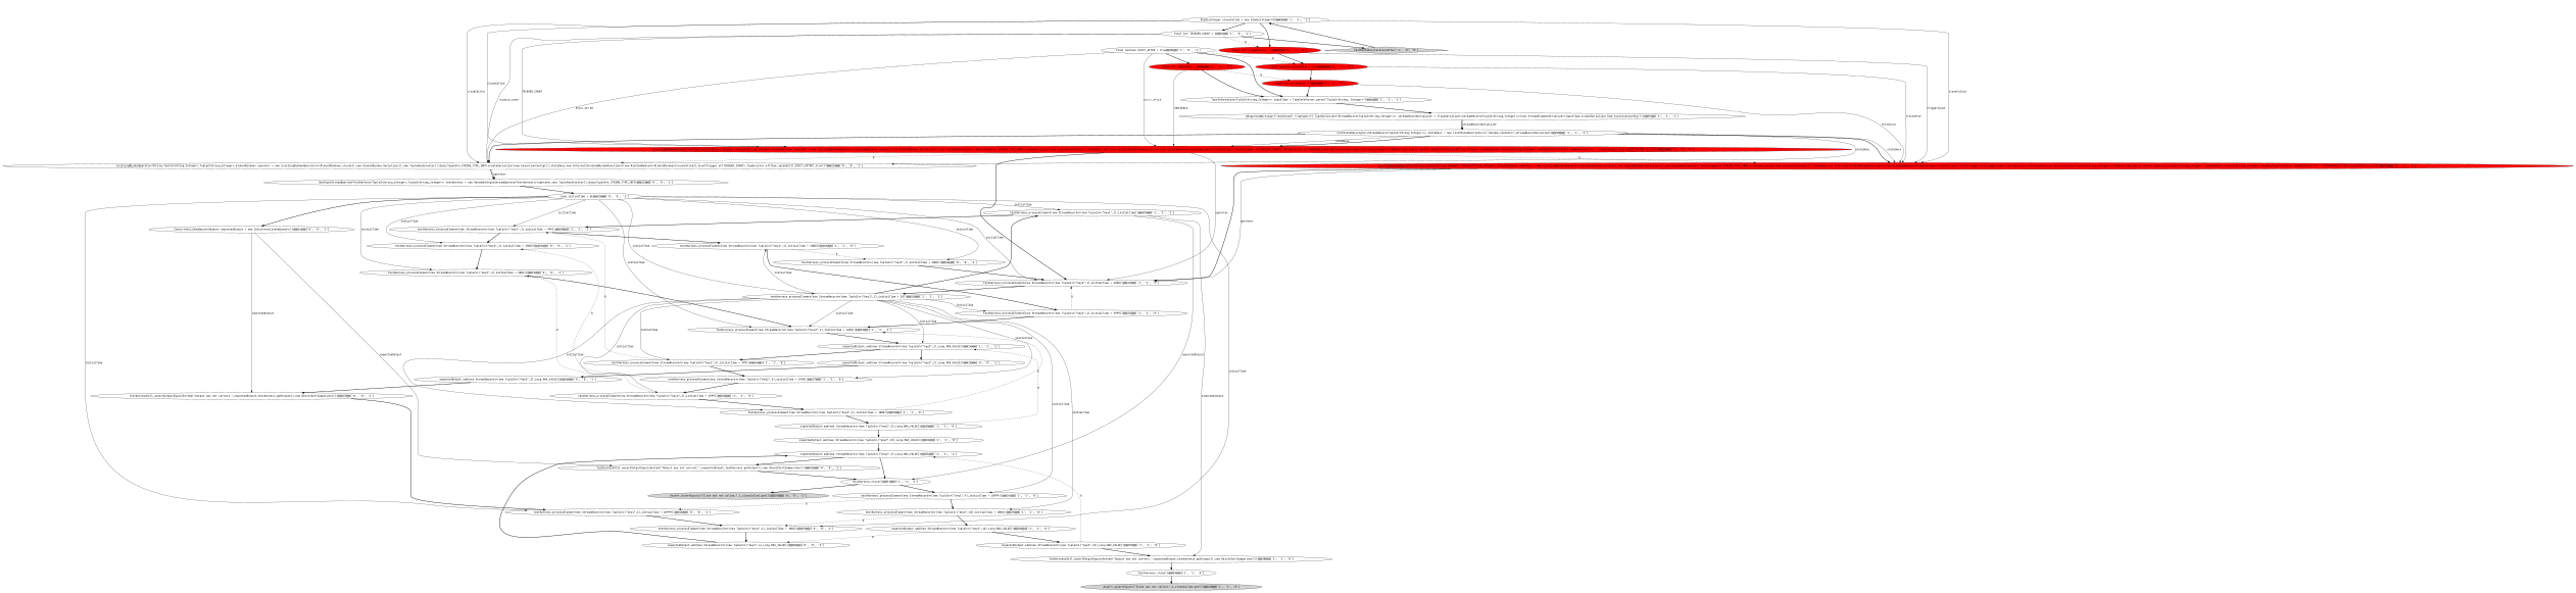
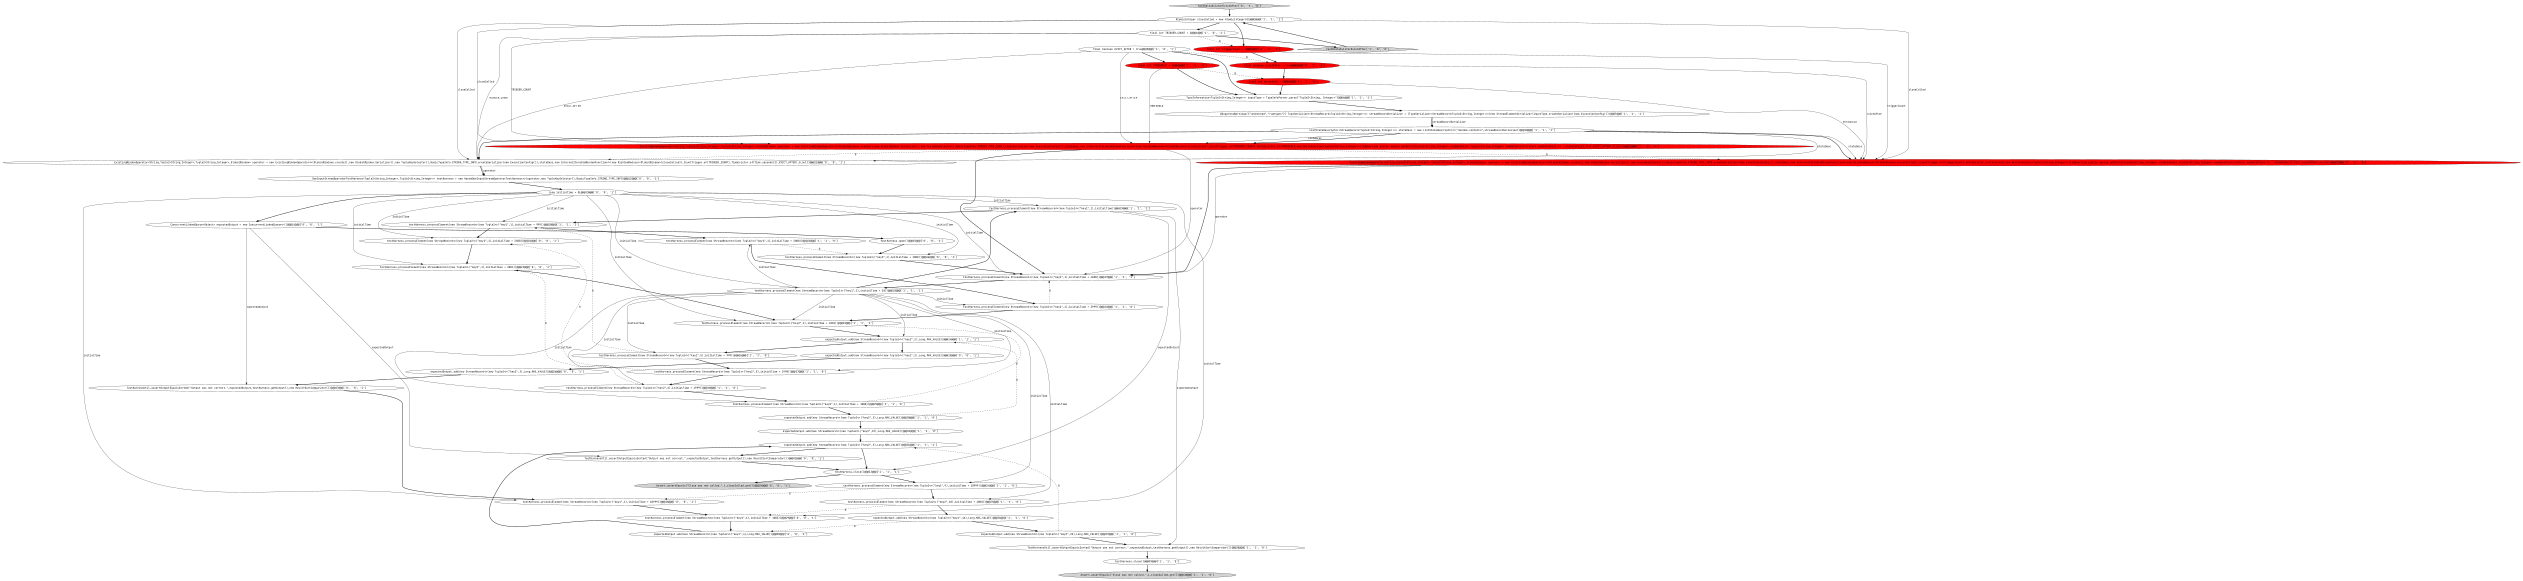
  digraph {
    fontname="JetBrains Mono"
    node [fillcolor=white fontname="JetBrains Mono" shape=ellipse style=filled]
    edge [fontname="JetBrains Mono" style=bold]
    n1 [label="expectedOutput.add(new StreamRecord<>(new Tuple2<>(\"key2\",15),Long.MAX_VALUE))@@@31@@@['1', '1', '0']"]
    n2 [label="expectedOutput.add(new StreamRecord<>(new Tuple2<>(\"key2\",5),Long.MAX_VALUE))@@@31@@@['1', '1', '1']"]
    n3 [label="TestHarnessUtil.assertOutputEqualsSorted(\"Output was not correct.\",expectedOutput,testHarness.getOutput(),new ResultSortComparator())@@@32@@@['0', '0', '1']"]
    n4 [label="testHarness.close()@@@33@@@['1', '1', '1']"]
    n5 [fillcolor=red label="final int THRESHOLD = 2@@@6@@@['1', '0', '0']"]
    n6 [fillcolor=red label="final int threshold = 2@@@6@@@['0', '1', '0']"]
    n7 [label="TypeInformation<Tuple2<String,Integer>> inputType = TypeInfoParser.parse(\"Tuple2<String, Integer>\")@@@6@@@['1', '1', '1']"]
    n8 [fillcolor=red label="EvictingWindowOperator<String,Tuple2<String,Integer>,Tuple2<String,Integer>,GlobalWindow> operator = new EvictingWindowOperator<>(GlobalWindows.create(),new GlobalWindow.Serializer(),new TupleKeySelector(),BasicTypeInfo.STRING_TYPE_INFO.createSerializer(new ExecutionConfig()),stateDesc,new InternalIterableWindowFunction<>(new RichSumReducer<GlobalWindow>(closeCalled)),CountTrigger.of(TRIGGER_COUNT),DeltaEvictor.of(THRESHOLD,new DeltaFunction<Tuple2<String,Integer>>(){@Override public double getDelta(Tuple2<String,Integer> oldDataPoint,Tuple2<String,Integer> newDataPoint){return newDataPoint.f1 - oldDataPoint.f1}},EVICT_AFTER),0,null)@@@12@@@['1', '0', '0']"]
    n9 [fillcolor=red label="EvictingWindowOperator<String,Tuple2<String,Integer>,Tuple2<String,Integer>,GlobalWindow> operator = new EvictingWindowOperator<>(GlobalWindows.create(),new GlobalWindow.Serializer(),new TupleKeySelector(),BasicTypeInfo.STRING_TYPE_INFO.createSerializer(new ExecutionConfig()),stateDesc,new InternalIterableWindowFunction<>(new RichSumReducer<GlobalWindow>(closeCalled)),CountTrigger.of(triggerCount),DeltaEvictor.of(threshold,new DeltaFunction<Tuple2<String,Integer>>(){@Override public double getDelta(Tuple2<String,Integer> oldDataPoint,Tuple2<String,Integer> newDataPoint){return newDataPoint.f1 - oldDataPoint.f1}},evictAfter),0,null)@@@12@@@['0', '1', '0']"]
    n10 [label="@SuppressWarnings({\"unchecked\",\"rawtypes\"}) TypeSerializer<StreamRecord<Tuple2<String,Integer>>> streamRecordSerializer = (TypeSerializer<StreamRecord<Tuple2<String,Integer>>>)new StreamElementSerializer(inputType.createSerializer(new ExecutionConfig()))@@@7@@@['1', '1', '1']"]
    n11 [label="EvictingWindowOperator<String,Tuple2<String,Integer>,Tuple2<String,Integer>,GlobalWindow> operator = new EvictingWindowOperator<>(GlobalWindows.create(),new GlobalWindow.Serializer(),new TupleKeySelector(),BasicTypeInfo.STRING_TYPE_INFO.createSerializer(new ExecutionConfig()),stateDesc,new InternalIterableWindowFunction<>(new RichSumReducer<GlobalWindow>(closeCalled)),CountTrigger.of(TRIGGER_COUNT),TimeEvictor.of(Time.seconds(2),EVICT_AFTER),0,null)@@@11@@@['0', '0', '1']"]
    n12 [label="testHarness.processElement(new StreamRecord<>(new Tuple2<>(\"key2\",1),initialTime + 4000))@@@17@@@['1', '1', '1']"]
    n13 [label="expectedOutput.add(new StreamRecord<>(new Tuple2<>(\"key1\",16),Long.MAX_VALUE))@@@36@@@['1', '1', '0']"]
    n14 [label="expectedOutput.add(new StreamRecord<>(new Tuple2<>(\"key2\",22),Long.MAX_VALUE))@@@37@@@['1', '1', '0']"]
    n15 [label="expectedOutput.add(new StreamRecord<>(new Tuple2<>(\"key1\",4),Long.MAX_VALUE))@@@30@@@['0', '0', '1']"]
    n16 [label="TestHarnessUtil.assertOutputEqualsSorted(\"Output was not correct.\",expectedOutput,testHarness.getOutput(),new ResultSortComparator())@@@38@@@['1', '1', '0']"]
    n17 [label="testHarness.close()@@@39@@@['1', '1', '0']"]
    n18 [label="AtomicInteger closeCalled = new AtomicInteger(0)@@@3@@@['1', '1', '1']"]
    n19 [label="final int TRIGGER_COUNT = 2@@@4@@@['1', '0', '1']"]
    n20 [fillcolor=red label="final int triggerCount = 2@@@4@@@['0', '1', '0']"]
    n21 [label="testHarness.processElement(new StreamRecord<>(new Tuple2<>(\"key1\",9),initialTime + 10999))@@@34@@@['1', '1', '0']"]
    n22 [fillcolor=lightgray label="Assert.assertEquals(\"Close was not called.\",1,closeCalled.get())@@@34@@@['0', '0', '1']"]
    n23 [label="final boolean EVICT_AFTER = true@@@5@@@['1', '0', '1']"]
    n24 [fillcolor=red label="final boolean evictAfter = true@@@5@@@['0', '1', '0']"]
    n25 [label="OneInputStreamOperatorTestHarness<Tuple2<String,Integer>,Tuple2<String,Integer>> testHarness = new KeyedOneInputStreamOperatorTestHarness<>(operator,new TupleKeySelector(),BasicTypeInfo.STRING_TYPE_INFO)@@@12@@@['0', '0', '1']"]
    n26 [label="TestHarnessUtil.assertOutputEqualsSorted(\"Output was not correct.\",expectedOutput,testHarness.getOutput(),new ResultSortComparator())@@@27@@@['0', '0', '1']"]
    n27 [label="testHarness.processElement(new StreamRecord<>(new Tuple2<>(\"key1\",1),initialTime + 10999))@@@28@@@['0', '0', '1']"]
    n28 [label="testHarness.processElement(new StreamRecord<>(new Tuple2<>(\"key2\",1),initialTime + 1002))@@@29@@@['0', '0', '1']"]
    n29 [label="long initialTime = 0L@@@13@@@['0', '0', '1']"]
    n30 [label="testHarness.processElement(new StreamRecord<>(new Tuple2<>(\"key1\",1),initialTime + 999))@@@20@@@['1', '1', '1']"]
    n31 [label="testHarness.processElement(new StreamRecord<>(new Tuple2<>(\"key2\",1),initialTime + 1000))@@@16@@@['0', '0', '1']"]
    n32 [label="testHarness.processElement(new StreamRecord<>(new Tuple2<>(\"key1\",1),initialTime))@@@19@@@['1', '1', '1']"]
    n33 [label="testHarness.processElement(new StreamRecord<>(new Tuple2<>(\"key2\",1),initialTime + 2001))@@@22@@@['0', '0', '1']"]
    n34 [label="testHarness.processElement(new StreamRecord<>(new Tuple2<>(\"key2\",1),initialTime + 1001))@@@23@@@['1', '1', '1']"]
    n35 [label="ConcurrentLinkedQueue<Object> expectedOutput = new ConcurrentLinkedQueue<>()@@@14@@@['0', '0', '1']"]
    n36 [label="testHarness.processElement(new StreamRecord<>(new Tuple2<>(\"key2\",1),initialTime + 3500))@@@21@@@['0', '0', '1']"]
    n37 [label="testHarness.processElement(new StreamRecord<>(new Tuple2<>(\"key1\",1),initialTime + 20))@@@18@@@['1', '1', '1']"]
    n38 [fillcolor=lightgray label="testDeltaEvictorEvictAfter['1', '0', '0']" shape=diamond]
    n39 [label="testHarness.processElement(new StreamRecord<>(new Tuple2<>(\"key1\",5),initialTime + 999))@@@26@@@['1', '1', '0']"]
    n40 [label="testHarness.processElement(new StreamRecord<>(new Tuple2<>(\"key2\",5),initialTime + 1998))@@@27@@@['1', '1', '0']"]
    n41 [label="testHarness.processElement(new StreamRecord<>(new Tuple2<>(\"key2\",1),initialTime + 3000))@@@22@@@['1', '1', '0']"]
    n42 [label="testHarness.processElement(new StreamRecord<>(new Tuple2<>(\"key2\",6),initialTime + 1999))@@@28@@@['1', '1', '0']"]
+   n43 [label="testHarness.open()@@@15@@@['0', '0', '1']"]
    n44 [label="expectedOutput.add(new StreamRecord<>(new Tuple2<>(\"key2\",5),Long.MAX_VALUE))@@@30@@@['1', '1', '0']"]
    n45 [label="expectedOutput.add(new StreamRecord<>(new Tuple2<>(\"key2\",2),Long.MAX_VALUE))@@@24@@@['1', '1', '1']"]
    n46 [label="expectedOutput.add(new StreamRecord<>(new Tuple2<>(\"key1\",2),Long.MAX_VALUE))@@@25@@@['0', '0', '1']"]
    n47 [label="testHarness.processElement(new StreamRecord<>(new Tuple2<>(\"key2\",10),initialTime + 1000))@@@35@@@['1', '1', '0']"]
    n48 [label="testHarness.processElement(new StreamRecord<>(new Tuple2<>(\"key2\",1),initialTime + 1000))@@@29@@@['1', '1', '0']"]
    n49 [label="testHarness.processElement(new StreamRecord<>(new Tuple2<>(\"key2\",4),initialTime + 3999))@@@23@@@['1', '1', '0']"]
    n50 [label="expectedOutput.add(new StreamRecord<>(new Tuple2<>(\"key2\",3),Long.MAX_VALUE))@@@26@@@['0', '0', '1']"]
    n51 [fillcolor=lightgray label="Assert.assertEquals(\"Close was not called.\",1,closeCalled.get())@@@40@@@['1', '1', '0']"]
    n52 [label="ListStateDescriptor<StreamRecord<Tuple2<String,Integer>>> stateDesc = new ListStateDescriptor<>(\"window-contents\",streamRecordSerializer)@@@10@@@['1', '1', '1']"]
+   n53 [fillcolor=lightgray label="testDeltaEvictorEvictAfter['0', '1', '0']" shape=diamond]
    n1 -> n2
    n2 -> n3
    n2 -> n4
    n3 -> n4
    n4 -> n21
    n4 -> n22
    n5 -> n6 [label=0 style=dashed]
    n5 -> n7
    n5 -> n8 [label=THRESHOLD style=solid]
    n6 -> n7
    n6 -> n9 [label=threshold style=solid]
    n7 -> n10
    n8 -> n9 [label=0 style=dashed]
    n8 -> n11 [label=0 style=dashed]
    n8 -> n12
    n8 -> n12 [label=operator style=solid]
    n9 -> n12
    n9 -> n12 [label=operator style=solid]
    n10 -> n52
    n10 -> n52 [label=streamRecordSerializer style=solid]
    n11 -> n25
    n11 -> n25 [label=operator style=solid]
    n12 -> n37
    n13 -> n14
    n13 -> n15 [label=0 style=dashed]
    n14 -> n2 [label=0 style=dashed]
    n14 -> n16
    n15 -> n2
    n16 -> n17
    n17 -> n51
    n18 -> n8 [label=closeCalled style=solid]
    n18 -> n9 [label=closeCalled style=solid]
    n18 -> n11 [label=closeCalled style=solid]
    n18 -> n19
    n18 -> n20
    n19 -> n8 [label=TRIGGER_COUNT style=solid]
    n19 -> n11 [label=TRIGGER_COUNT style=solid]
    n19 -> n20 [label=0 style=dashed]
    n19 -> n38
    n20 -> n9 [label=triggerCount style=solid]
    n20 -> n24
    n21 -> n27 [label=0 style=dashed]
    n21 -> n47
    n23 -> n5
    n23 -> n7
    n23 -> n8 [label=EVICT_AFTER style=solid]
    n23 -> n11 [label=EVICT_AFTER style=solid]
    n23 -> n24 [label=0 style=dashed]
    n24 -> n6
    n24 -> n9 [label=evictAfter style=solid]
    n25 -> n29
    n26 -> n27
    n27 -> n28
    n28 -> n15
    n29 -> n12 [label=initialTime style=solid]
    n29 -> n27 [label=initialTime style=solid]
    n29 -> n28 [label=initialTime style=solid]
    n29 -> n30 [label=initialTime style=solid]
    n29 -> n31 [label=initialTime style=solid]
    n29 -> n32 [label=initialTime style=solid]
    n29 -> n33 [label=initialTime style=solid]
    n29 -> n34 [label=initialTime style=solid]
    n29 -> n35
    n29 -> n36 [label=initialTime style=solid]
    n29 -> n37 [label=initialTime style=solid]
    n30 -> n36
    n30 -> n41
    n31 -> n12
    n32 -> n4 [label=expectedOutput style=solid]
    n32 -> n16 [label=expectedOutput style=solid]
    n32 -> n30
    n33 -> n34
    n34 -> n45
    n35 -> n3 [label=expectedOutput style=solid]
    n35 -> n26 [label=expectedOutput style=solid]
+   n35 -> n43
    n36 -> n33
    n37 -> n21 [label=initialTime style=solid]
    n37 -> n32
    n37 -> n34 [label=initialTime style=solid]
    n37 -> n39 [label=initialTime style=solid]
    n37 -> n40 [label=initialTime style=solid]
    n37 -> n41 [label=initialTime style=solid]
    n37 -> n42 [label=initialTime style=solid]
    n37 -> n45 [label=initialTime style=solid]
    n37 -> n47 [label=initialTime style=solid]
    n37 -> n48 [label=initialTime style=solid]
    n37 -> n49 [label=initialTime style=solid]
    n38 -> n18
    n39 -> n30 [label=0 style=dashed]
    n39 -> n40
    n40 -> n36 [label=0 style=dashed]
    n40 -> n42
    n41 -> n31 [label=0 style=dashed]
    n41 -> n49
    n42 -> n33 [label=0 style=dashed]
    n42 -> n48
+   n43 -> n31
    n44 -> n1
    n44 -> n45 [label=0 style=dashed]
    n45 -> n39
    n45 -> n46
    n46 -> n50
    n47 -> n13
    n47 -> n28 [label=0 style=dashed]
    n48 -> n34 [label=0 style=dashed]
    n48 -> n44
    n49 -> n12 [label=0 style=dashed]
    n49 -> n34
    n50 -> n26
    n52 -> n8 [label=stateDesc style=solid]
    n52 -> n8
    n52 -> n9
    n52 -> n9 [label=stateDesc style=solid]
    n52 -> n11
    n52 -> n11 [label=stateDesc style=solid]
+   n53 -> n18
  }
